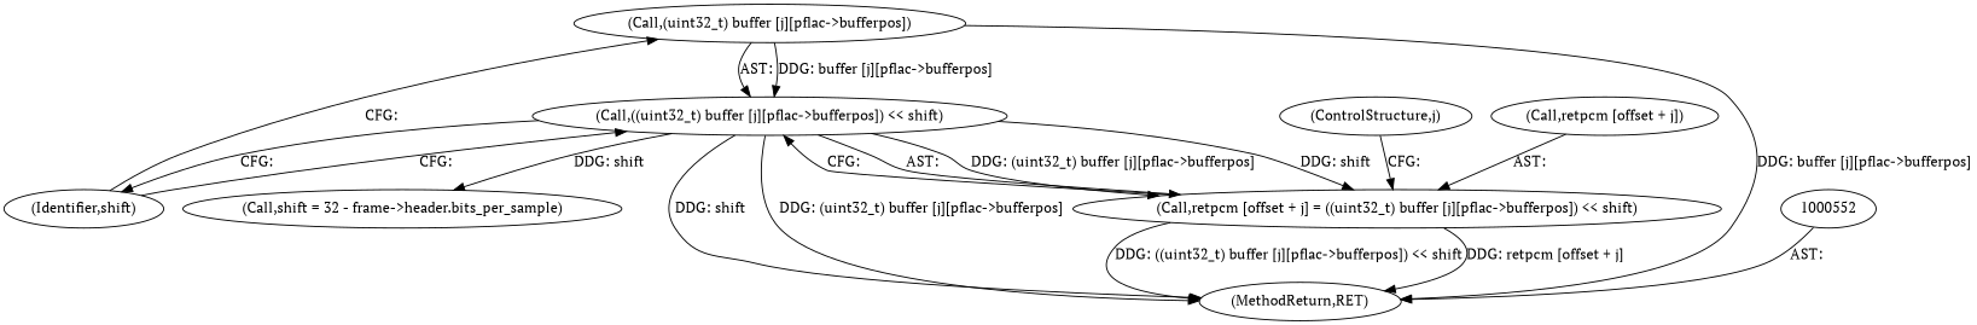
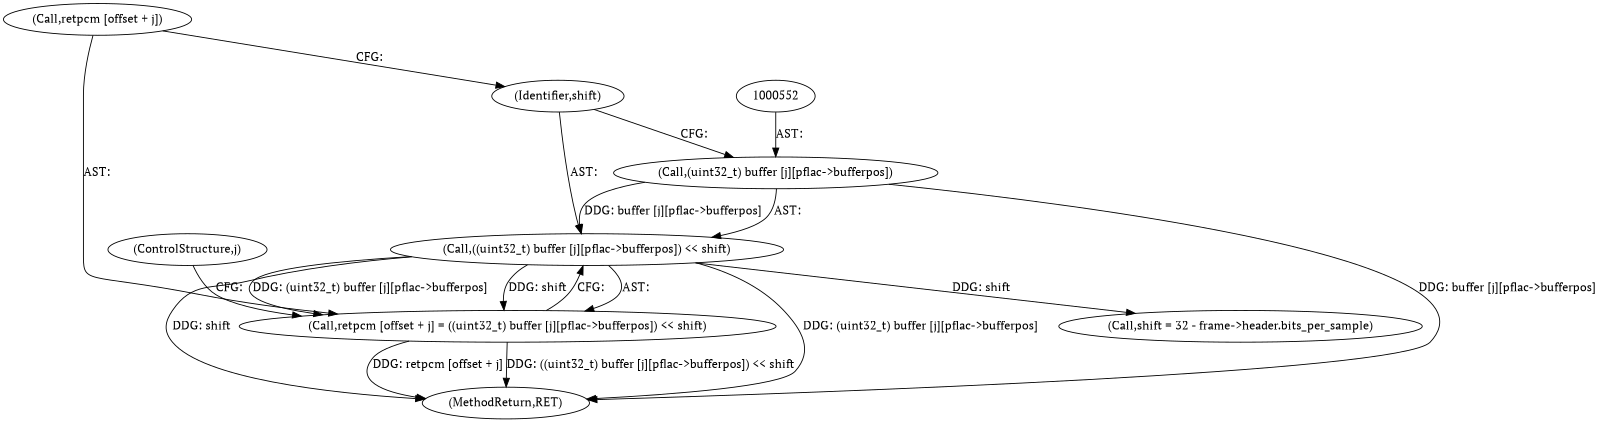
  digraph {
    fontname="PT Serif"
    node [fontname="PT Serif"]
    edge [fontname="PT Serif"]
    n1 [label="(Call,(uint32_t) buffer [j][pflac->bufferpos])"]
    n2 [label="(Call,((uint32_t) buffer [j][pflac->bufferpos]) << shift)"]
    n3 [label="(MethodReturn,RET)"]
    n4 [label="(Call,retpcm [offset + j] = ((uint32_t) buffer [j][pflac->bufferpos]) << shift)"]
    n5 [label="(Identifier,shift)"]
    n6 [label="(Call,shift = 32 - frame->header.bits_per_sample)"]
    n7 [label="(ControlStructure,j)"]
    n8 [label="(Call,retpcm [offset + j])"]
    1000552
    n1 -> n2 [label="AST: "]
    n1 -> n2 [label="DDG: buffer [j][pflac->bufferpos]"]
    n1 -> n3 [label="DDG: buffer [j][pflac->bufferpos]"]
    n2 -> n3 [label="DDG: shift"]
    n2 -> n3 [label="DDG: (uint32_t) buffer [j][pflac->bufferpos]"]
    n2 -> n4 [label="AST: "]
    n2 -> n4 [label="DDG: (uint32_t) buffer [j][pflac->bufferpos]"]
    n2 -> n4 [label="DDG: shift"]
-   n2 -> n5 [label="CFG: "]
+   n8 -> n5 [label="CFG: "]
    n2 -> n6 [label="DDG: shift"]
    n4 -> n2 [label="CFG: "]
    n4 -> n3 [label="DDG: ((uint32_t) buffer [j][pflac->bufferpos]) << shift"]
    n4 -> n3 [label="DDG: retpcm [offset + j]"]
    n5 -> n1 [label="CFG: "]
-   n5 -> n2 [label="CFG: "]
+   n5 -> n2 [label="AST: "]
    n7 -> n4 [label="CFG: "]
    n8 -> n4 [label="AST: "]
-   1000552 -> n3 [label="AST: "]
+   1000552 -> n1 [label="AST: "]
  }
